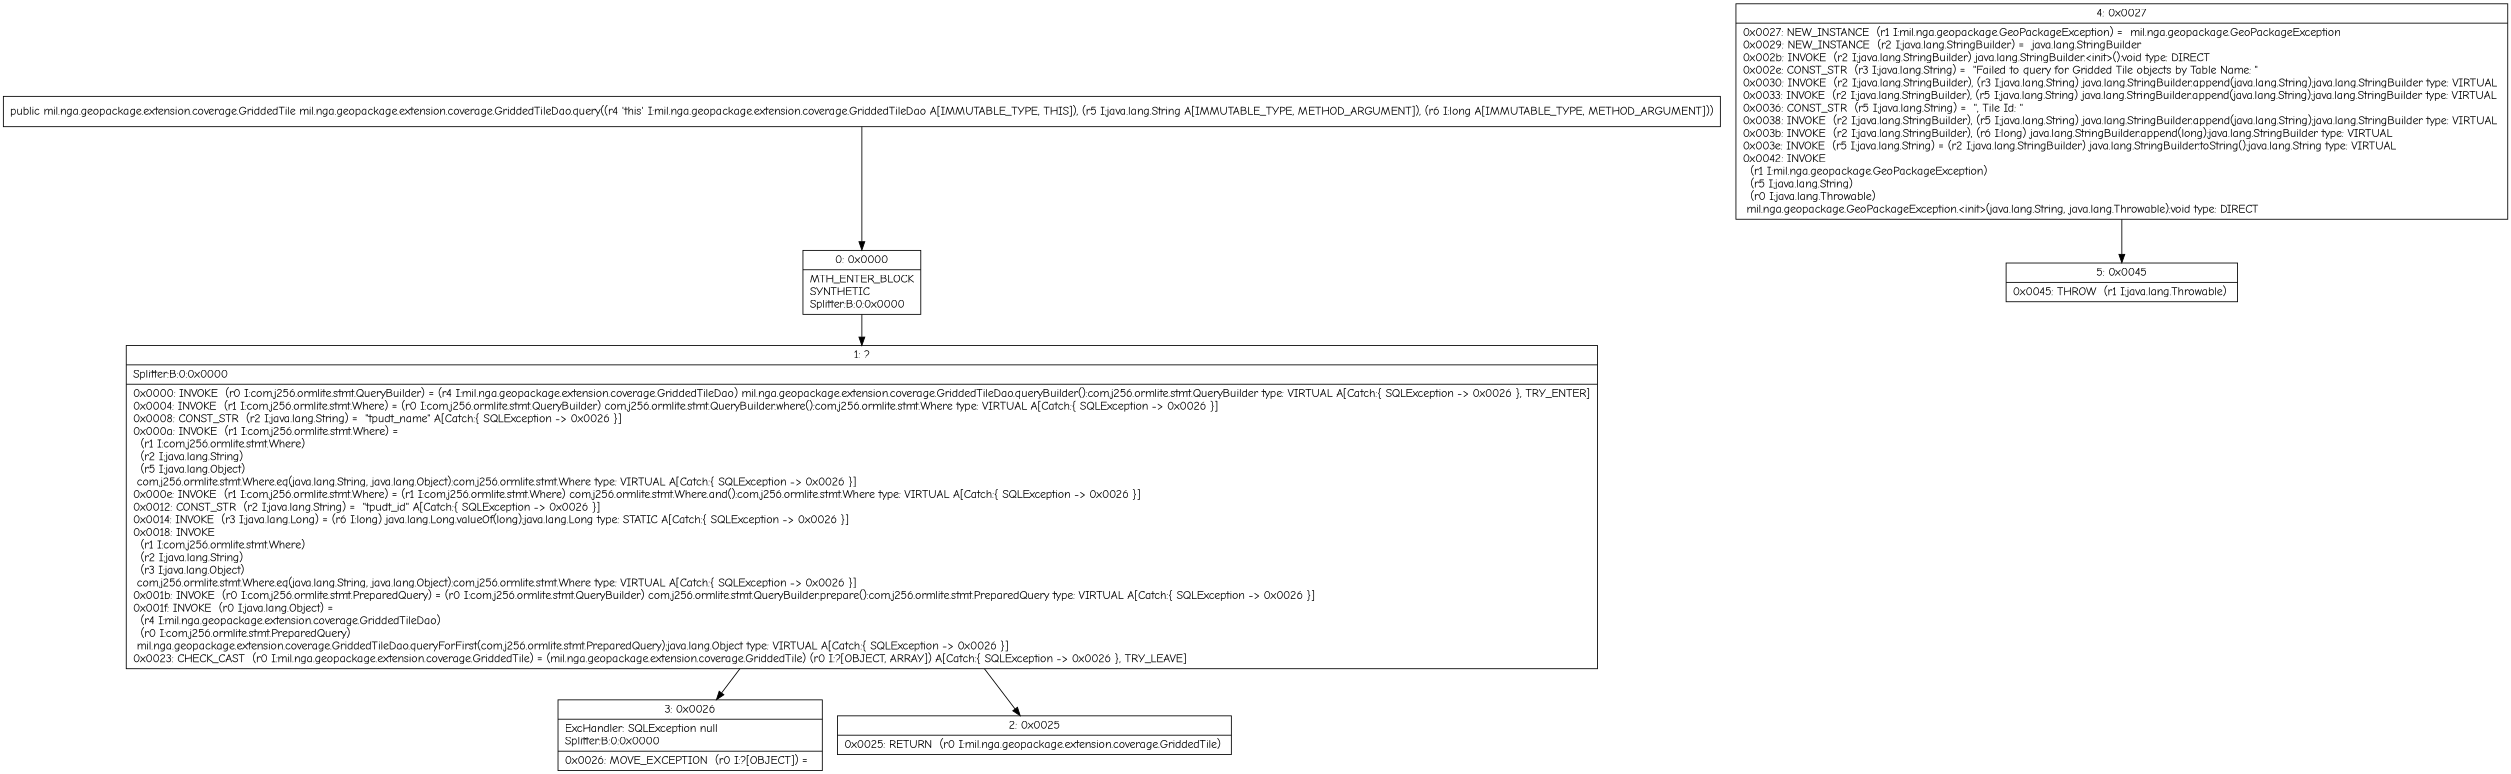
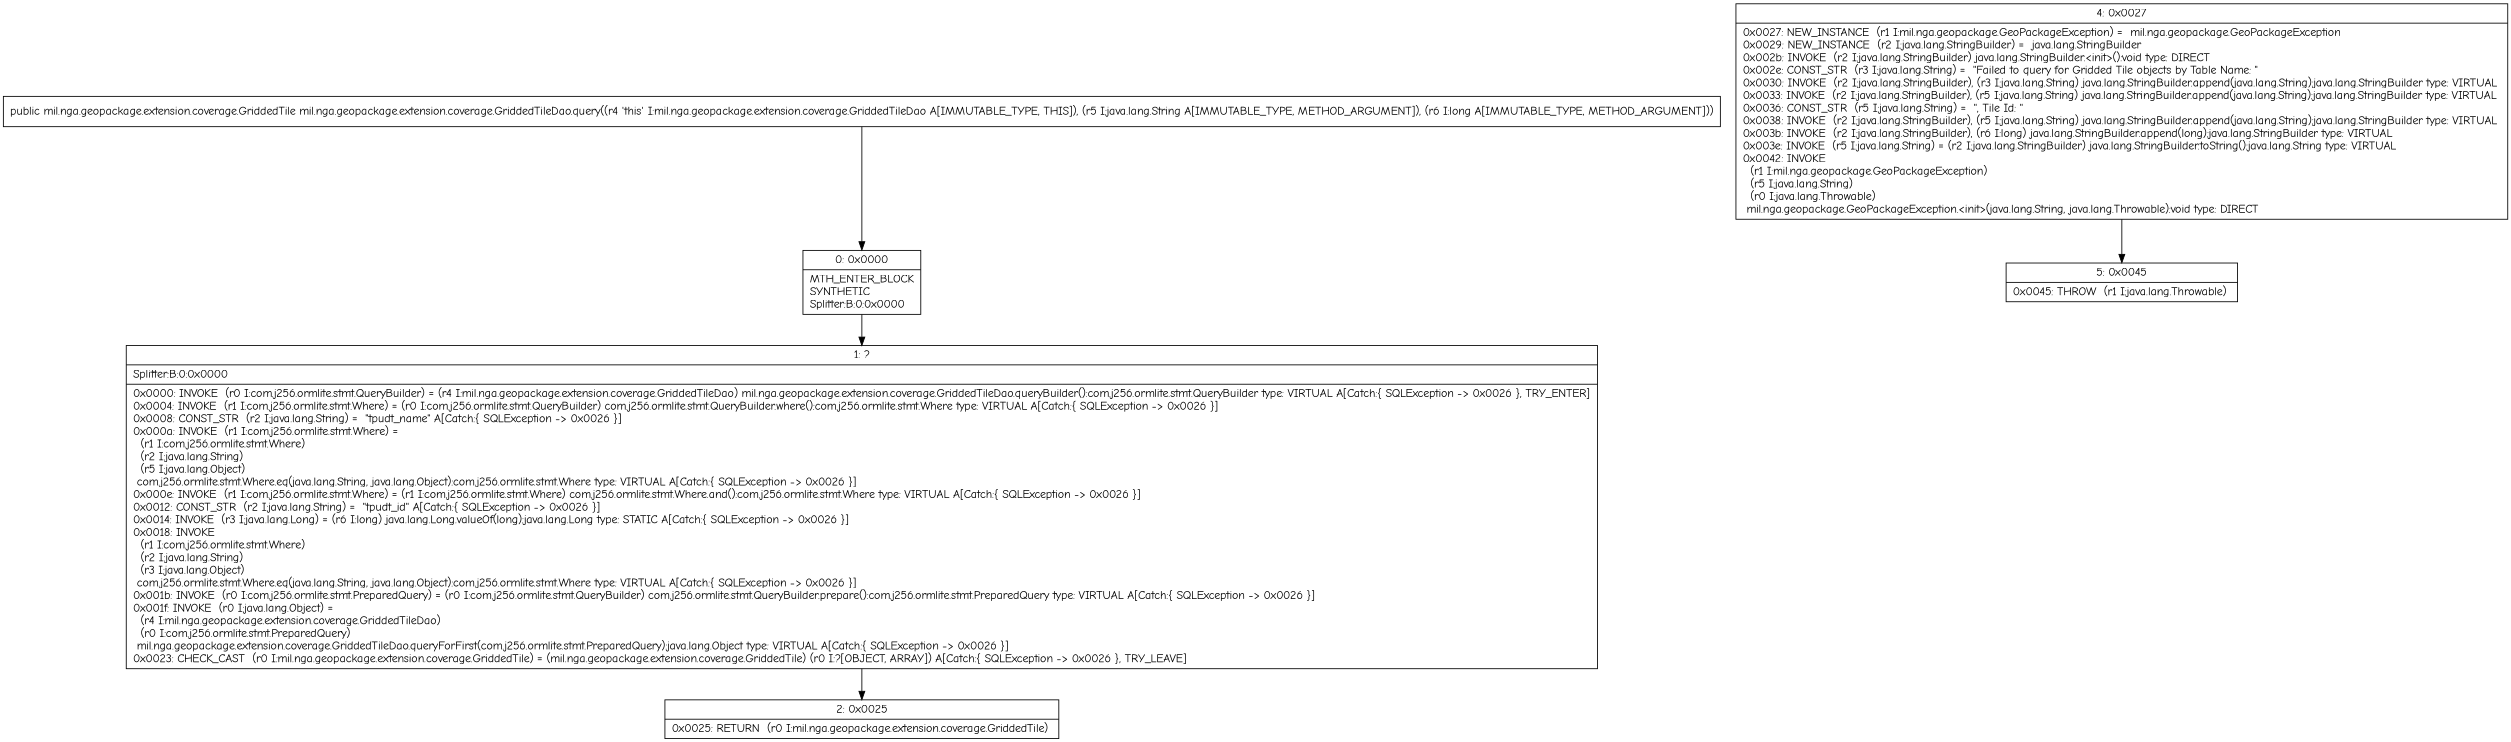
  digraph {
    fontname="Comic Neue"
    node [fontname="Comic Neue" shape=record]
    edge [fontname="Comic Neue"]
    n1 [label="{0\:\ 0x0000|MTH_ENTER_BLOCK\lSYNTHETIC\lSplitter:B:0:0x0000\l}"]
    n2 [label="{1\:\ ?|Splitter:B:0:0x0000\l|0x0000: INVOKE  (r0 I:com.j256.ormlite.stmt.QueryBuilder) = (r4 I:mil.nga.geopackage.extension.coverage.GriddedTileDao) mil.nga.geopackage.extension.coverage.GriddedTileDao.queryBuilder():com.j256.ormlite.stmt.QueryBuilder type: VIRTUAL A[Catch:\{ SQLException \-\> 0x0026 \}, TRY_ENTER]\l0x0004: INVOKE  (r1 I:com.j256.ormlite.stmt.Where) = (r0 I:com.j256.ormlite.stmt.QueryBuilder) com.j256.ormlite.stmt.QueryBuilder.where():com.j256.ormlite.stmt.Where type: VIRTUAL A[Catch:\{ SQLException \-\> 0x0026 \}]\l0x0008: CONST_STR  (r2 I:java.lang.String) =  \"tpudt_name\" A[Catch:\{ SQLException \-\> 0x0026 \}]\l0x000a: INVOKE  (r1 I:com.j256.ormlite.stmt.Where) = \l  (r1 I:com.j256.ormlite.stmt.Where)\l  (r2 I:java.lang.String)\l  (r5 I:java.lang.Object)\l com.j256.ormlite.stmt.Where.eq(java.lang.String, java.lang.Object):com.j256.ormlite.stmt.Where type: VIRTUAL A[Catch:\{ SQLException \-\> 0x0026 \}]\l0x000e: INVOKE  (r1 I:com.j256.ormlite.stmt.Where) = (r1 I:com.j256.ormlite.stmt.Where) com.j256.ormlite.stmt.Where.and():com.j256.ormlite.stmt.Where type: VIRTUAL A[Catch:\{ SQLException \-\> 0x0026 \}]\l0x0012: CONST_STR  (r2 I:java.lang.String) =  \"tpudt_id\" A[Catch:\{ SQLException \-\> 0x0026 \}]\l0x0014: INVOKE  (r3 I:java.lang.Long) = (r6 I:long) java.lang.Long.valueOf(long):java.lang.Long type: STATIC A[Catch:\{ SQLException \-\> 0x0026 \}]\l0x0018: INVOKE  \l  (r1 I:com.j256.ormlite.stmt.Where)\l  (r2 I:java.lang.String)\l  (r3 I:java.lang.Object)\l com.j256.ormlite.stmt.Where.eq(java.lang.String, java.lang.Object):com.j256.ormlite.stmt.Where type: VIRTUAL A[Catch:\{ SQLException \-\> 0x0026 \}]\l0x001b: INVOKE  (r0 I:com.j256.ormlite.stmt.PreparedQuery) = (r0 I:com.j256.ormlite.stmt.QueryBuilder) com.j256.ormlite.stmt.QueryBuilder.prepare():com.j256.ormlite.stmt.PreparedQuery type: VIRTUAL A[Catch:\{ SQLException \-\> 0x0026 \}]\l0x001f: INVOKE  (r0 I:java.lang.Object) = \l  (r4 I:mil.nga.geopackage.extension.coverage.GriddedTileDao)\l  (r0 I:com.j256.ormlite.stmt.PreparedQuery)\l mil.nga.geopackage.extension.coverage.GriddedTileDao.queryForFirst(com.j256.ormlite.stmt.PreparedQuery):java.lang.Object type: VIRTUAL A[Catch:\{ SQLException \-\> 0x0026 \}]\l0x0023: CHECK_CAST  (r0 I:mil.nga.geopackage.extension.coverage.GriddedTile) = (mil.nga.geopackage.extension.coverage.GriddedTile) (r0 I:?[OBJECT, ARRAY]) A[Catch:\{ SQLException \-\> 0x0026 \}, TRY_LEAVE]\l}"]
-   n3 [label="{3\:\ 0x0026|ExcHandler: SQLException null\lSplitter:B:0:0x0000\l|0x0026: MOVE_EXCEPTION  (r0 I:?[OBJECT]) =  \l}"]
    n4 [label="{2\:\ 0x0025|0x0025: RETURN  (r0 I:mil.nga.geopackage.extension.coverage.GriddedTile) \l}"]
    n5 [label="{4\:\ 0x0027|0x0027: NEW_INSTANCE  (r1 I:mil.nga.geopackage.GeoPackageException) =  mil.nga.geopackage.GeoPackageException \l0x0029: NEW_INSTANCE  (r2 I:java.lang.StringBuilder) =  java.lang.StringBuilder \l0x002b: INVOKE  (r2 I:java.lang.StringBuilder) java.lang.StringBuilder.\<init\>():void type: DIRECT \l0x002e: CONST_STR  (r3 I:java.lang.String) =  \"Failed to query for Gridded Tile objects by Table Name: \" \l0x0030: INVOKE  (r2 I:java.lang.StringBuilder), (r3 I:java.lang.String) java.lang.StringBuilder.append(java.lang.String):java.lang.StringBuilder type: VIRTUAL \l0x0033: INVOKE  (r2 I:java.lang.StringBuilder), (r5 I:java.lang.String) java.lang.StringBuilder.append(java.lang.String):java.lang.StringBuilder type: VIRTUAL \l0x0036: CONST_STR  (r5 I:java.lang.String) =  \", Tile Id: \" \l0x0038: INVOKE  (r2 I:java.lang.StringBuilder), (r5 I:java.lang.String) java.lang.StringBuilder.append(java.lang.String):java.lang.StringBuilder type: VIRTUAL \l0x003b: INVOKE  (r2 I:java.lang.StringBuilder), (r6 I:long) java.lang.StringBuilder.append(long):java.lang.StringBuilder type: VIRTUAL \l0x003e: INVOKE  (r5 I:java.lang.String) = (r2 I:java.lang.StringBuilder) java.lang.StringBuilder.toString():java.lang.String type: VIRTUAL \l0x0042: INVOKE  \l  (r1 I:mil.nga.geopackage.GeoPackageException)\l  (r5 I:java.lang.String)\l  (r0 I:java.lang.Throwable)\l mil.nga.geopackage.GeoPackageException.\<init\>(java.lang.String, java.lang.Throwable):void type: DIRECT \l}"]
    n6 [label="{5\:\ 0x0045|0x0045: THROW  (r1 I:java.lang.Throwable) \l}"]
    n7 [label="{public mil.nga.geopackage.extension.coverage.GriddedTile mil.nga.geopackage.extension.coverage.GriddedTileDao.query((r4 'this' I:mil.nga.geopackage.extension.coverage.GriddedTileDao A[IMMUTABLE_TYPE, THIS]), (r5 I:java.lang.String A[IMMUTABLE_TYPE, METHOD_ARGUMENT]), (r6 I:long A[IMMUTABLE_TYPE, METHOD_ARGUMENT])) }"]
    n1 -> n2
-   n2 -> n3
    n2 -> n4
    n5 -> n6
    n7 -> n1
  }
